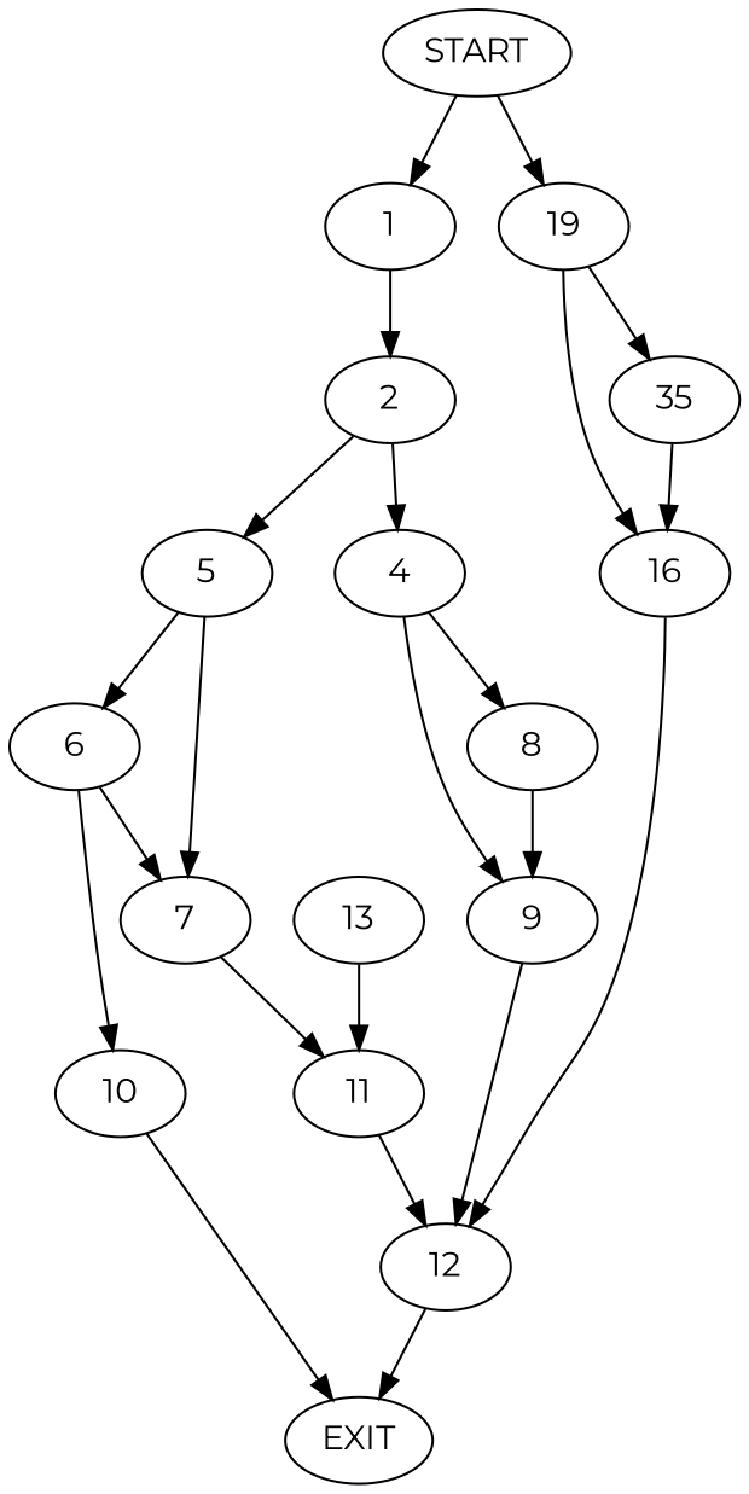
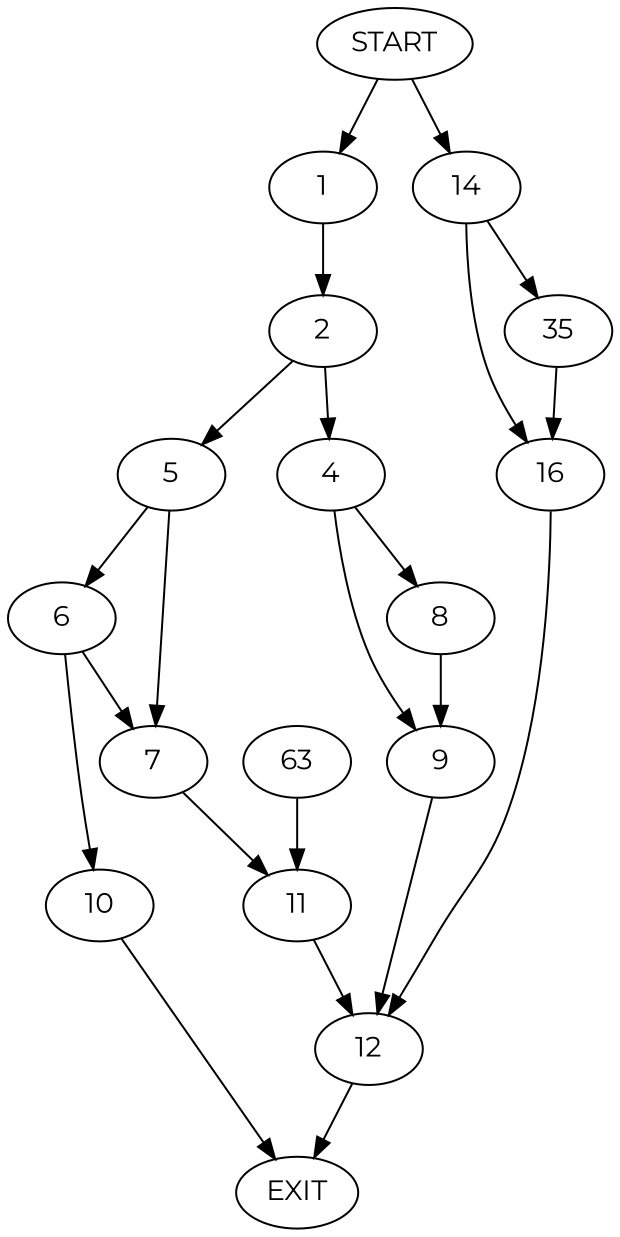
  digraph {
    fontname=Montserrat
    node [fontname=Montserrat]
    edge [fontname=Montserrat]
    n1 [label=START]
    1
-   14 [label=19]
+   14
    2
-   13
+   13 [label=63]
    11
    n7 [label=35]
    16
    n9 [label=EXIT]
    4
    5
    8
    9
    6
    7
    12
    10
    n1 -> 1
    n1 -> 14
    1 -> 2
    14 -> n7
    14 -> 16
    2 -> 4
    2 -> 5
    13 -> 11
    11 -> 12
    n7 -> 16
    16 -> 12
    4 -> 8
    4 -> 9
    5 -> 6
    5 -> 7
    8 -> 9
    9 -> 12
    6 -> 7
    6 -> 10
    7 -> 11
    12 -> n9
    10 -> n9
  }
